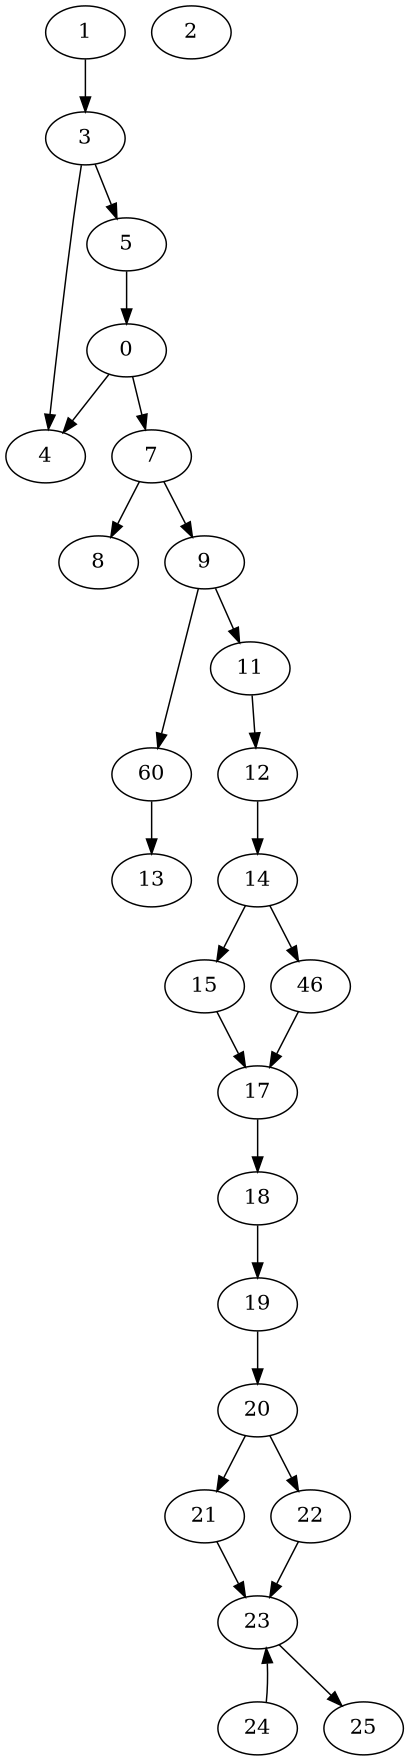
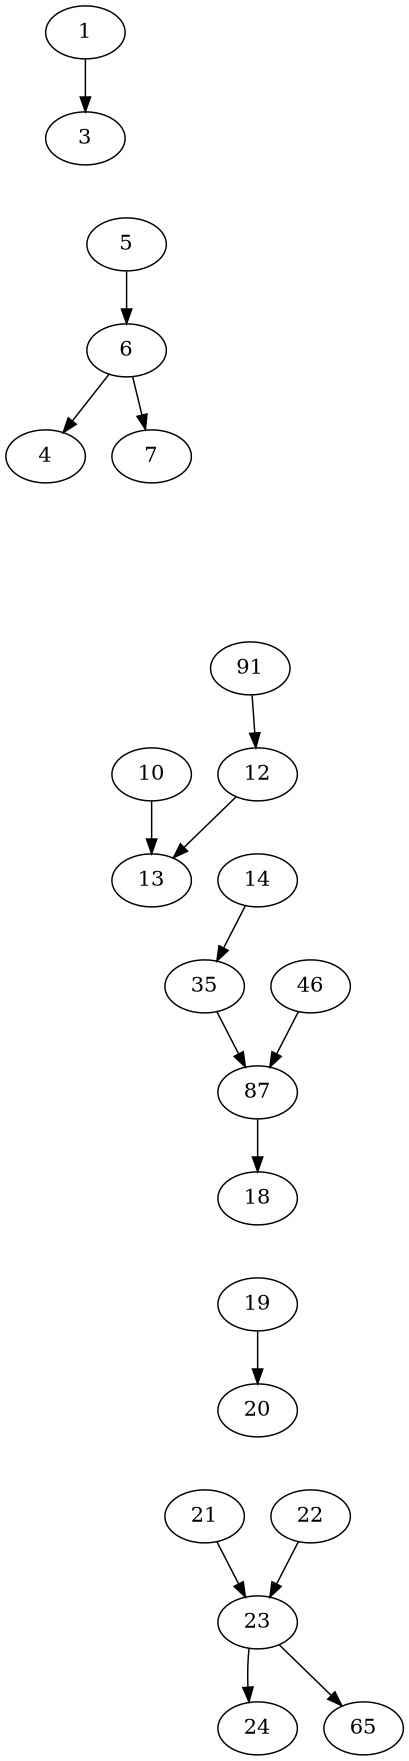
  digraph {
    node [alpha=0.20]
    1 [expect_size=44174336]
    3 [alpha=0.15 expect_size=13166592]
    4 [alpha=0.18 expect_size=44172288]
    5 [alpha=0.12 expect_size=23550976]
-   6 [alpha=0.16 expect_size=37122048 label=0]
-   2 [expect_size=5726208]
+   6 [alpha=0.16 expect_size=37122048]
    7 [alpha=0.15 expect_size=41714688]
-   8 [alpha=0.12 expect_size=28003328]
-   9 [alpha=0.12 expect_size=41988096]
-   10 [alpha=0.15 expect_size=14610432 label=60]
-   11 [alpha=0.05 expect_size=39453696]
+   10 [alpha=0.15 expect_size=14610432]
+   11 [alpha=0.05 expect_size=39453696 label=91]
    13 [alpha=0.08 expect_size=37758976]
    12 [alpha=0.10 expect_size=38742016]
    14 [alpha=0.03 expect_size=26059776]
-   15 [alpha=0.13 expect_size=21974016]
+   15 [alpha=0.13 expect_size=21974016 label=35]
    n16 [expect_size=49572864 label=46]
-   17 [alpha=0.06 expect_size=40753152]
+   17 [alpha=0.06 expect_size=40753152 label=87]
    18 [alpha=0.17 expect_size=28459008]
    19 [alpha=0.14 expect_size=9198592]
    20 [alpha=0.07 expect_size=37761024]
    21 [alpha=0.16 expect_size=25281536]
    22 [alpha=0.05 expect_size=37458944]
    23 [alpha=0.17 expect_size=13110272]
    24 [alpha=0.07 expect_size=32641024]
-   25 [alpha=0.03 expect_size=39942144]
+   25 [alpha=0.03 expect_size=39942144 label=65]
    1 -> 3
-   3 -> 4
-   3 -> 5
    5 -> 6
    6 -> 4
    6 -> 7
-   7 -> 8
-   7 -> 9
-   9 -> 10
-   9 -> 11
    10 -> 13
    11 -> 12
-   12 -> 14
+   12 -> 13
    14 -> 15
-   14 -> n16
    15 -> 17
    n16 -> 17
    17 -> 18
-   18 -> 19
    19 -> 20
-   20 -> 21
-   20 -> 22
    21 -> 23
    22 -> 23
-   24 -> 23
+   23 -> 24
    23 -> 25
  }
